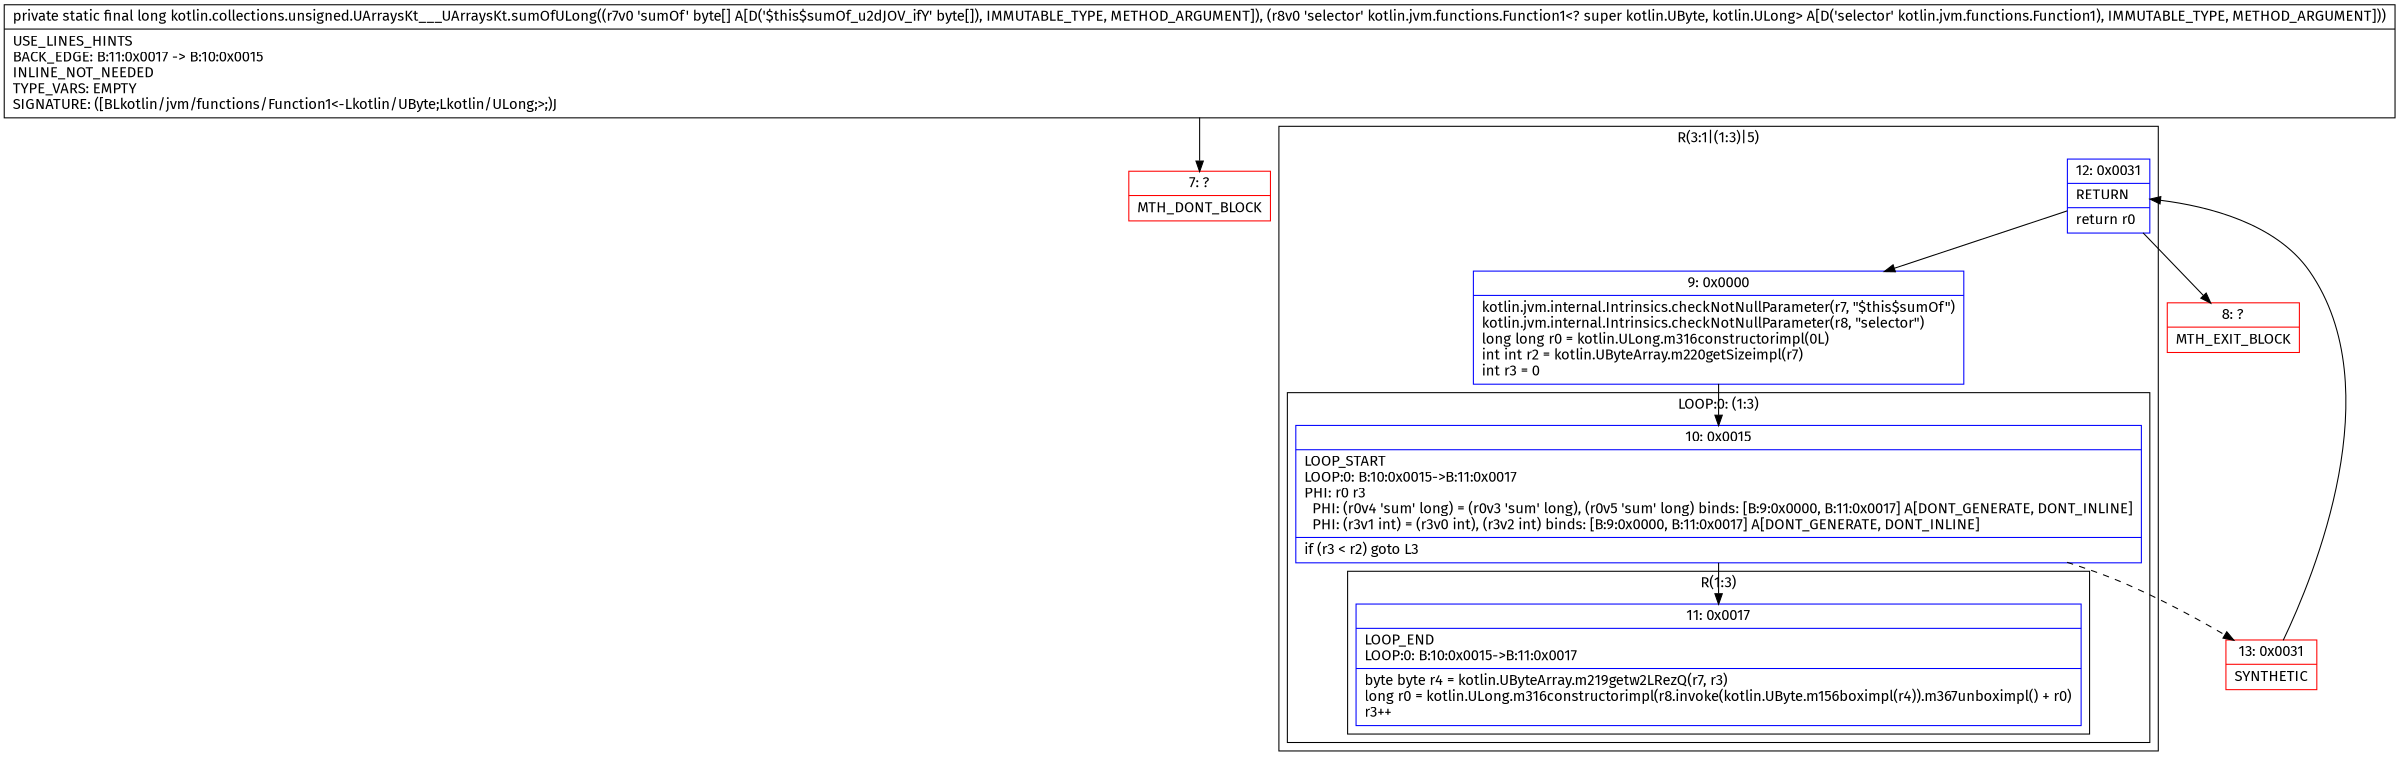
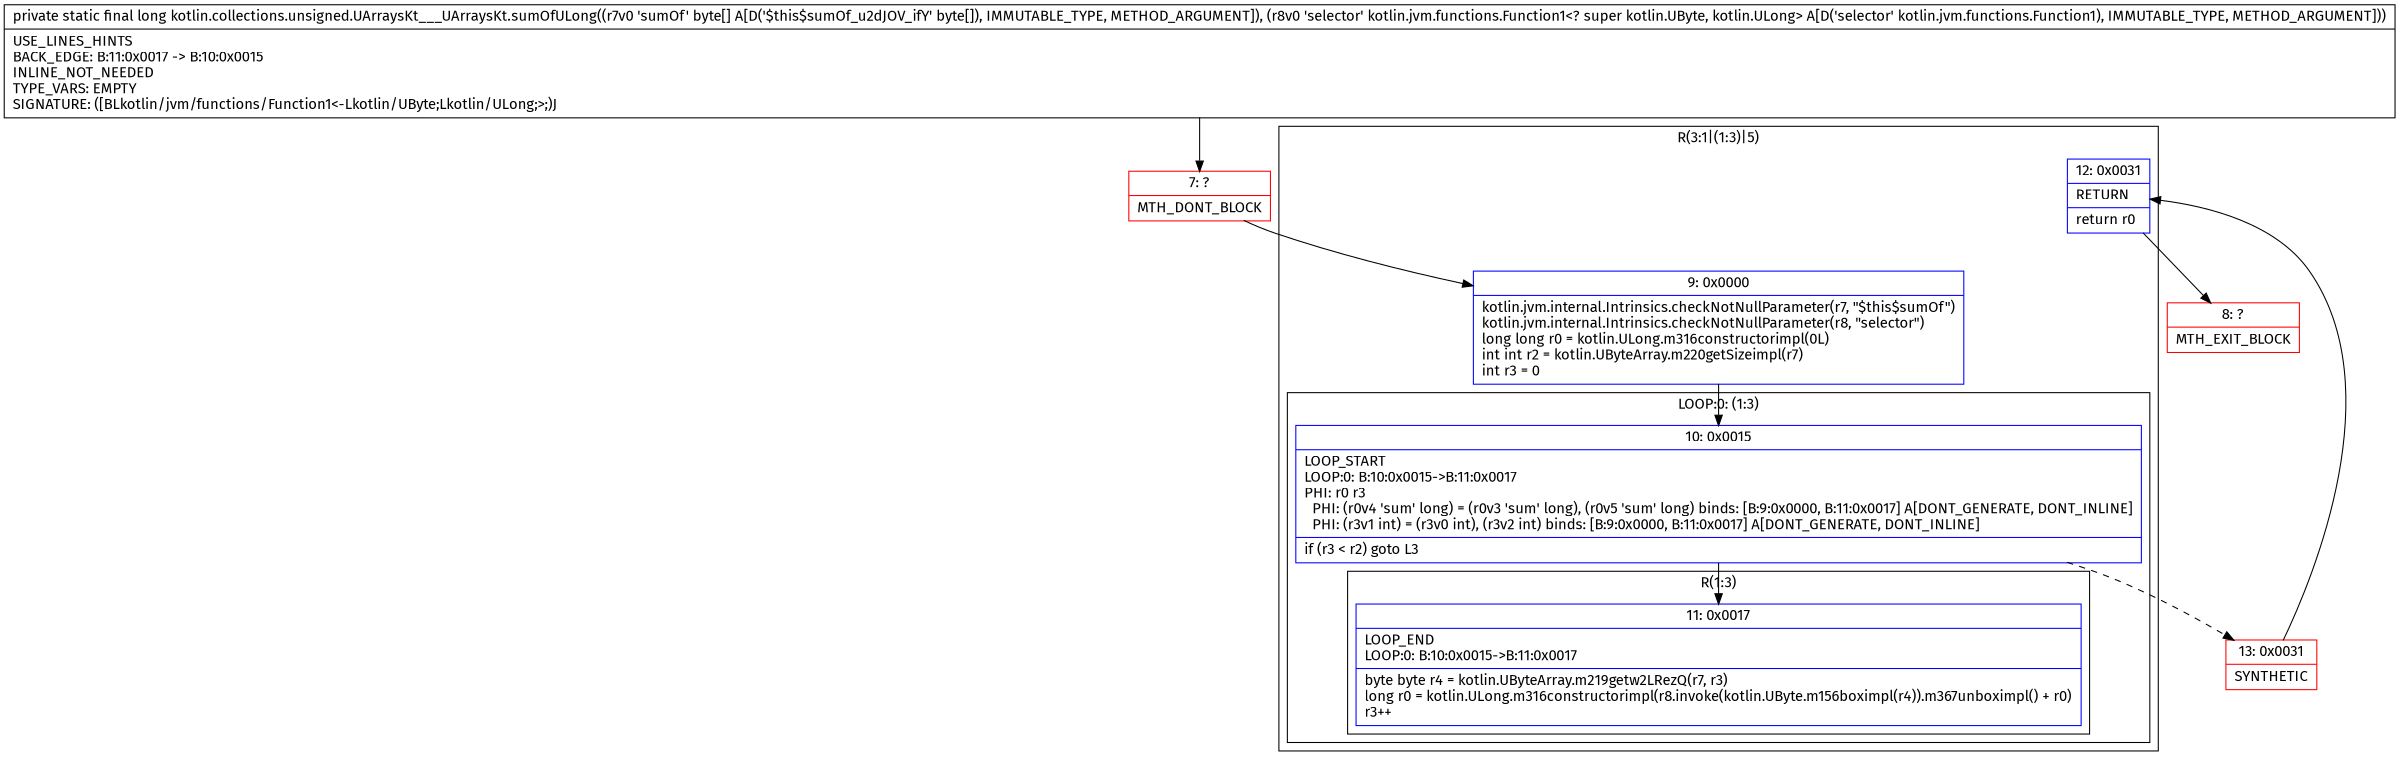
  digraph {
    fontname="Fira Sans"
    node [color=blue fontname="Fira Sans" shape=record]
    edge [fontname="Fira Sans"]
    n1 [label="{11\:\ 0x0017|LOOP_END\lLOOP:0: B:10:0x0015\-\>B:11:0x0017\l|byte byte r4 = kotlin.UByteArray.m219getw2LRezQ(r7, r3)\llong r0 = kotlin.ULong.m316constructorimpl(r8.invoke(kotlin.UByte.m156boximpl(r4)).m367unboximpl() + r0)\lr3++\l}"]
    n2 [label="{10\:\ 0x0015|LOOP_START\lLOOP:0: B:10:0x0015\-\>B:11:0x0017\lPHI: r0 r3 \l  PHI: (r0v4 'sum' long) = (r0v3 'sum' long), (r0v5 'sum' long) binds: [B:9:0x0000, B:11:0x0017] A[DONT_GENERATE, DONT_INLINE]\l  PHI: (r3v1 int) = (r3v0 int), (r3v2 int) binds: [B:9:0x0000, B:11:0x0017] A[DONT_GENERATE, DONT_INLINE]\l|if (r3 \< r2) goto L3\l}"]
    n3 [label="{9\:\ 0x0000|kotlin.jvm.internal.Intrinsics.checkNotNullParameter(r7, \"$this$sumOf\")\lkotlin.jvm.internal.Intrinsics.checkNotNullParameter(r8, \"selector\")\llong long r0 = kotlin.ULong.m316constructorimpl(0L)\lint int r2 = kotlin.UByteArray.m220getSizeimpl(r7)\lint r3 = 0\l}"]
    n4 [label="{12\:\ 0x0031|RETURN\l|return r0\l}"]
    n5 [color=red label="{13\:\ 0x0031|SYNTHETIC\l}"]
    n6 [color=red label="{8\:\ ?|MTH_EXIT_BLOCK\l}"]
    n7 [color=red label="{7\:\ ?|MTH_DONT_BLOCK\l}"]
    n8 [label="{private static final long kotlin.collections.unsigned.UArraysKt___UArraysKt.sumOfULong((r7v0 'sumOf' byte[] A[D('$this$sumOf_u2dJOV_ifY' byte[]), IMMUTABLE_TYPE, METHOD_ARGUMENT]), (r8v0 'selector' kotlin.jvm.functions.Function1\<? super kotlin.UByte, kotlin.ULong\> A[D('selector' kotlin.jvm.functions.Function1), IMMUTABLE_TYPE, METHOD_ARGUMENT]))  | USE_LINES_HINTS\lBACK_EDGE: B:11:0x0017 \-\> B:10:0x0015\lINLINE_NOT_NEEDED\lTYPE_VARS: EMPTY\lSIGNATURE: ([BLkotlin\/jvm\/functions\/Function1\<\-Lkotlin\/UByte;Lkotlin\/ULong;\>;)J\l}" color=""]
    subgraph cluster_1 {
      label="R(3:1|(1:3)|5)"
      n3
      n4
      subgraph cluster_2 {
        label="LOOP:0: (1:3)"
        n2
        subgraph cluster_3 {
          label="R(1:3)"
          n1
        }
      }
    }
    n2 -> n1
    n2 -> n5 [style=dashed]
    n3 -> n2
    n4 -> n6
    n5 -> n4
-   n4 -> n3
+   n7 -> n3
    n8 -> n7
  }
